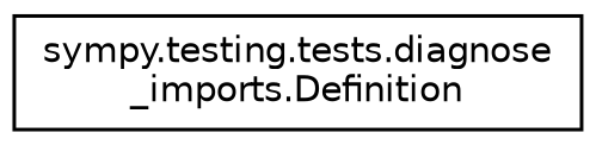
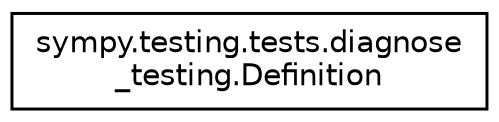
  digraph {
    rankdir=LR
-   n1 [color=black fillcolor=white fontname=Helvetica fontsize=10 height=0.2 label="sympy.testing.tests.diagnose\l_imports.Definition" shape=record style=filled width=0.4]
+   n1 [color=black fillcolor=white fontname=Helvetica fontsize=10 height=0.2 label="sympy.testing.tests.diagnose\l_testing.Definition" shape=record style=filled width=0.4]
  }
